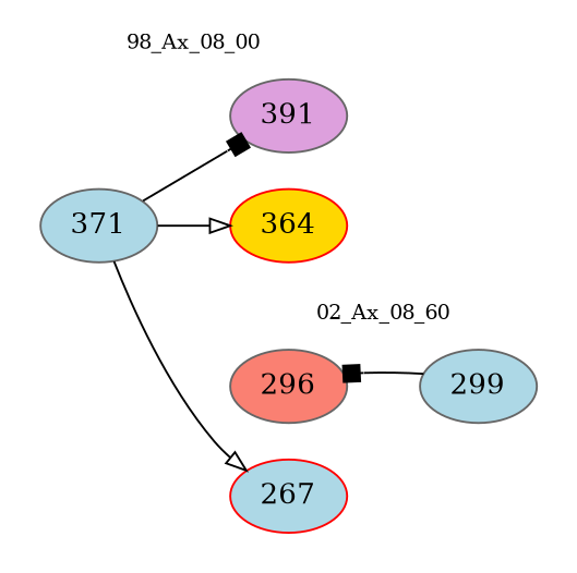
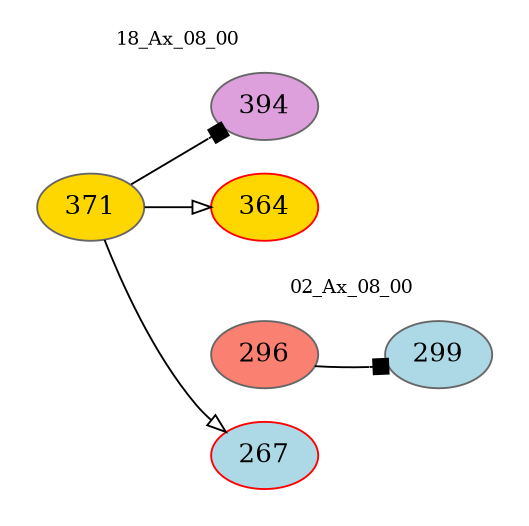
  digraph {
    rankdir=LR
    node [color=gray40 fillcolor=lightblue style=filled]
    edge [arrowhead=box color=black]
    n1 [fillcolor=salmon label=296]
    n2 [color=red label=267]
    n3 [label=299]
-   n4 [label=371]
+   n4 [fillcolor=gold label=371]
    n5 [color=red fillcolor=gold label=364]
-   n6 [fillcolor=plum label=391]
+   n6 [fillcolor=plum label=394]
    subgraph cluster_1 {
      color=white
      fontsize=10
-     label="02_Ax_08_60"
+     label="02_Ax_08_00"
      n1
      n2
      n3
    }
    subgraph cluster_2 {
      color=white
      fontsize=10
-     label="98_Ax_08_00"
+     label="18_Ax_08_00"
      n4
      n5
      n6
    }
-   n3 -> n1
+   n1 -> n3
    n4 -> n2 [arrowhead=onormal]
    n4 -> n5 [arrowhead=onormal]
    n4 -> n6
  }
